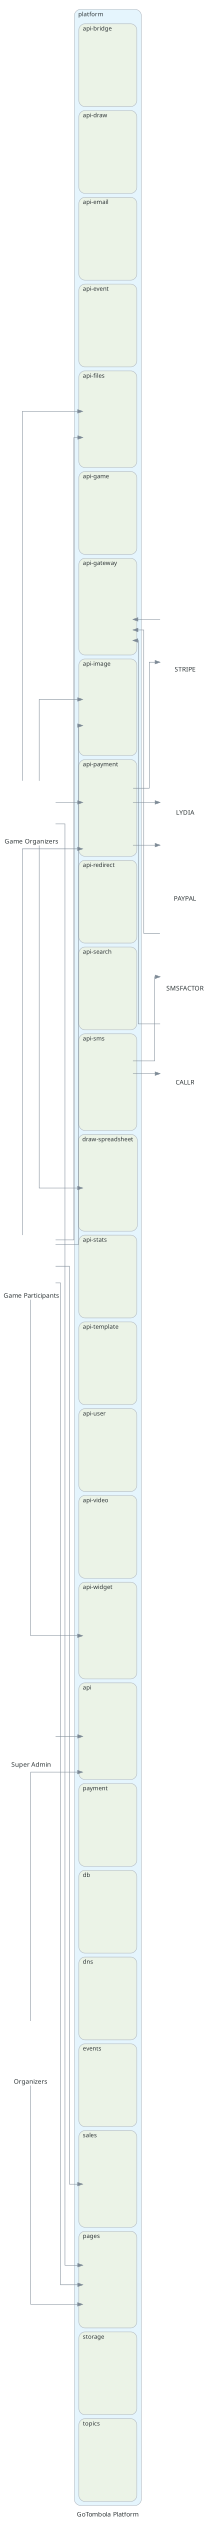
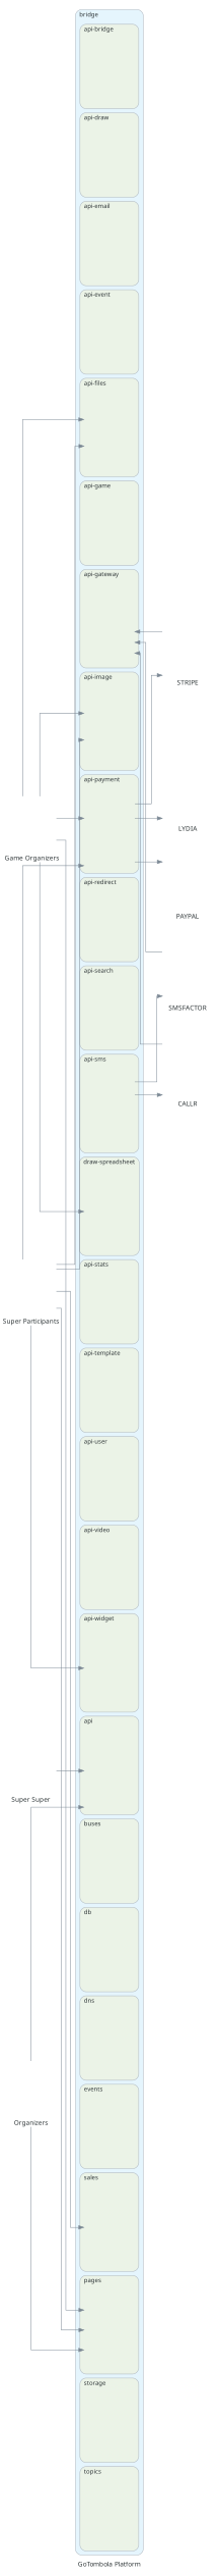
  digraph {
    fontcolor="#2D3436"
    fontname="Sans-Serif"
    fontsize=13
    label="GoTombola Platform"
    nodesep=0.6
    rankdir=LR
    ranksep=0.75
    splines=ortho
    node [fixedsize=true fontcolor=white fontname="Sans-Serif" fontsize=0 labelloc=none shape=none style=rounded]
    edge [color="#7B8894" dir=forward fontcolor="#2D3436" fontname="Sans-Serif" fontsize=13]
    n1 [height=1.7999999999999998 label=_ width=1.4]
    n2 [height=1.7999999999999998 label=_ width=1.4]
    n3 [height=1.7999999999999998 label=_ width=1.4]
    n4 [height=1.7999999999999998 label=_ width=1.4]
    n5 [height=2.1999999999999997 label=_ width=1.4]
    n6 [height=1.7999999999999998 label=_ width=1.4]
    n7 [height=2.1999999999999997 label=_ width=1.4]
    n8 [height=2.1999999999999997 label=_ width=1.4]
    n9 [height=2.1999999999999997 label=_ width=1.4]
    n10 [height=1.7999999999999998 label=_ width=1.4]
    n11 [height=1.7999999999999998 label=_ width=1.4]
    n12 [height=2.1999999999999997 label=_ width=1.4]
    n13 [height=2.1999999999999997 label=_ width=1.4]
    n14 [height=1.7999999999999998 label=_ width=1.4]
    n15 [height=1.7999999999999998 label=_ width=1.4]
    n16 [height=1.7999999999999998 label=_ width=1.4]
    n17 [height=1.7999999999999998 label=_ width=1.4]
    n18 [height=2.1999999999999997 label=_ width=1.4]
    n19 [height=2.1999999999999997 label=_ width=1.4]
    n20 [height=1.7999999999999998 label=_ width=1.4]
    n21 [height=1.7999999999999998 label=_ width=1.4]
    n22 [height=1.7999999999999998 label=_ width=1.4]
    n23 [height=1.7999999999999998 label=_ width=1.4]
    n24 [height=2.1999999999999997 label=_ width=1.4]
    n25 [height=2.1999999999999997 label=_ width=1.4]
    n26 [height=1.7999999999999998 label=_ width=1.4]
    n27 [height=1.7999999999999998 label=_ width=1.4]
    n28 [fontcolor="#2D3436" fontsize=13 height=1.7999999999999998 label=STRIPE labelloc=b width=1.4]
    n29 [fontcolor="#2D3436" fontsize=13 height=1.7999999999999998 label=PAYPAL labelloc=b width=1.4]
    n30 [fontcolor="#2D3436" fontsize=13 height=1.7999999999999998 label=LYDIA labelloc=b width=1.4]
    n31 [fontcolor="#2D3436" fontsize=13 height=1.7999999999999998 label=CALLR labelloc=b width=1.4]
    n32 [fontcolor="#2D3436" fontsize=13 height=1.7999999999999998 label=SMSFACTOR labelloc=b width=1.4]
-   n33 [fontcolor="#2D3436" fontsize=13 height=1.7999999999999998 label=" Game Participants" labelloc=b width=1.4]
+   n33 [fontcolor="#2D3436" fontsize=13 height=1.7999999999999998 label="Super Participants" labelloc=b width=1.4]
    n34 [fontcolor="#2D3436" fontsize=13 height=1.7999999999999998 label=" Game Organizers" labelloc=b width=1.4]
    n35 [fontcolor="#2D3436" fontsize=13 height=1.7999999999999998 label=Organizers labelloc=b width=1.4]
-   n36 [fontcolor="#2D3436" fontsize=13 height=1.7999999999999998 label=" Super Admin" labelloc=b width=1.4]
+   n36 [fontcolor="#2D3436" fontsize=13 height=1.7999999999999998 label="Super Super" labelloc=b width=1.4]
    subgraph cluster_1 {
      bgcolor="#E5F5FD"
      fontsize=12
-     label=platform
+     label=bridge
      labeljust=l
      pencolor="#AEB6BE"
      shape=box
      style=rounded
      subgraph cluster_2 {
        bgcolor="#EBF3E7"
        fontsize=12
        label="api-bridge"
        labeljust=l
        pencolor="#AEB6BE"
        shape=box
        style=rounded
        n1
      }
      subgraph cluster_3 {
        bgcolor="#EBF3E7"
        fontsize=12
        label="api-draw"
        labeljust=l
        pencolor="#AEB6BE"
        shape=box
        style=rounded
        n2
      }
      subgraph cluster_4 {
        bgcolor="#EBF3E7"
        fontsize=12
        label="api-email"
        labeljust=l
        pencolor="#AEB6BE"
        shape=box
        style=rounded
        n3
      }
      subgraph cluster_5 {
        bgcolor="#EBF3E7"
        fontsize=12
        label="api-event"
        labeljust=l
        pencolor="#AEB6BE"
        shape=box
        style=rounded
        n4
      }
      subgraph cluster_6 {
        bgcolor="#EBF3E7"
        fontsize=12
        label="api-files"
        labeljust=l
        pencolor="#AEB6BE"
        shape=box
        style=rounded
        n5
      }
      subgraph cluster_7 {
        bgcolor="#EBF3E7"
        fontsize=12
        label="api-game"
        labeljust=l
        pencolor="#AEB6BE"
        shape=box
        style=rounded
        n6
      }
      subgraph cluster_8 {
        bgcolor="#EBF3E7"
        fontsize=12
        label="api-gateway"
        labeljust=l
        pencolor="#AEB6BE"
        shape=box
        style=rounded
        n7
      }
      subgraph cluster_9 {
        bgcolor="#EBF3E7"
        fontsize=12
        label="api-image"
        labeljust=l
        pencolor="#AEB6BE"
        shape=box
        style=rounded
        n8
      }
      subgraph cluster_10 {
        bgcolor="#EBF3E7"
        fontsize=12
        label="api-payment"
        labeljust=l
        pencolor="#AEB6BE"
        shape=box
        style=rounded
        n9
      }
      subgraph cluster_11 {
        bgcolor="#EBF3E7"
        fontsize=12
        label="api-redirect"
        labeljust=l
        pencolor="#AEB6BE"
        shape=box
        style=rounded
        n10
      }
      subgraph cluster_12 {
        bgcolor="#EBF3E7"
        fontsize=12
        label="api-search"
        labeljust=l
        pencolor="#AEB6BE"
        shape=box
        style=rounded
        n11
      }
      subgraph cluster_13 {
        bgcolor="#EBF3E7"
        fontsize=12
        label="api-sms"
        labeljust=l
        pencolor="#AEB6BE"
        shape=box
        style=rounded
        n12
      }
      subgraph cluster_14 {
        bgcolor="#EBF3E7"
        fontsize=12
        label="draw-spreadsheet"
        labeljust=l
        pencolor="#AEB6BE"
        shape=box
        style=rounded
        n13
      }
      subgraph cluster_15 {
        bgcolor="#EBF3E7"
        fontsize=12
        label="api-stats"
        labeljust=l
        pencolor="#AEB6BE"
        shape=box
        style=rounded
        n14
      }
      subgraph cluster_16 {
        bgcolor="#EBF3E7"
        fontsize=12
        label="api-template"
        labeljust=l
        pencolor="#AEB6BE"
        shape=box
        style=rounded
        n15
      }
      subgraph cluster_17 {
        bgcolor="#EBF3E7"
        fontsize=12
        label="api-user"
        labeljust=l
        pencolor="#AEB6BE"
        shape=box
        style=rounded
        n16
      }
      subgraph cluster_18 {
        bgcolor="#EBF3E7"
        fontsize=12
        label="api-video"
        labeljust=l
        pencolor="#AEB6BE"
        shape=box
        style=rounded
        n17
      }
      subgraph cluster_19 {
        bgcolor="#EBF3E7"
        fontsize=12
        label="api-widget"
        labeljust=l
        pencolor="#AEB6BE"
        shape=box
        style=rounded
        n18
      }
      subgraph cluster_20 {
        bgcolor="#EBF3E7"
        fontsize=12
        label=api
        labeljust=l
        pencolor="#AEB6BE"
        shape=box
        style=rounded
        n19
      }
      subgraph cluster_21 {
        bgcolor="#EBF3E7"
        fontsize=12
-       label=payment
+       label=buses
        labeljust=l
        pencolor="#AEB6BE"
        shape=box
        style=rounded
        n20
      }
      subgraph cluster_22 {
        bgcolor="#EBF3E7"
        fontsize=12
        label=db
        labeljust=l
        pencolor="#AEB6BE"
        shape=box
        style=rounded
        n21
      }
      subgraph cluster_23 {
        bgcolor="#EBF3E7"
        fontsize=12
        label=dns
        labeljust=l
        pencolor="#AEB6BE"
        shape=box
        style=rounded
        n22
      }
      subgraph cluster_24 {
        bgcolor="#EBF3E7"
        fontsize=12
        label=events
        labeljust=l
        pencolor="#AEB6BE"
        shape=box
        style=rounded
        n23
      }
      subgraph cluster_25 {
        bgcolor="#EBF3E7"
        fontsize=12
        label=pages
        labeljust=l
        pencolor="#AEB6BE"
        shape=box
        style=rounded
        n24
      }
      subgraph cluster_26 {
        bgcolor="#EBF3E7"
        fontsize=12
        label=sales
        labeljust=l
        pencolor="#AEB6BE"
        shape=box
        style=rounded
        n25
      }
      subgraph cluster_27 {
        bgcolor="#EBF3E7"
        fontsize=12
        label=storage
        labeljust=l
        pencolor="#AEB6BE"
        shape=box
        style=rounded
        n26
      }
      subgraph cluster_28 {
        bgcolor="#EBF3E7"
        fontsize=12
        label=topics
        labeljust=l
        pencolor="#AEB6BE"
        shape=box
        style=rounded
        n27
      }
    }
    n9 -> n28
    n9 -> n29
    n9 -> n30
    n12 -> n31
    n12 -> n32
    n28 -> n7
    n31 -> n7
    n32 -> n7
    n33 -> n5
    n33 -> n8
    n33 -> n9
    n33 -> n18
    n33 -> n24
    n33 -> n25
    n34 -> n5
    n34 -> n8
    n34 -> n9
    n34 -> n13
    n34 -> n24
    n35 -> n19
    n35 -> n24
    n36 -> n19
  }
